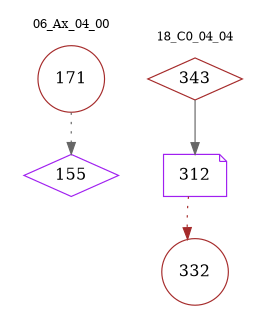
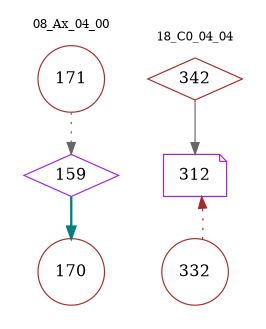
  digraph {
    node [color=brown shape=circle]
    edge [color=gray40 style=dotted]
    n1 [label=171]
-   n2 [color=purple label=155 shape=diamond]
-   n4 [label=343 shape=diamond]
+   n2 [color=purple label=159 shape=diamond]
+   n3 [label=170]
+   n4 [label=342 shape=diamond]
    n5 [color=purple label=312 shape=note]
    n6 [label=332]
    subgraph cluster_1 {
      color=white
      fontsize=10
-     label="06_Ax_04_00"
+     label="08_Ax_04_00"
      n1
      n2
+     n3
    }
    subgraph cluster_2 {
      color=white
      fontsize=10
      label="18_C0_04_04"
      n4
      n5
      n6
    }
    n1 -> n2
+   n2 -> n3 [color=teal style=bold]
    n4 -> n5 [style=solid]
-   n5 -> n6 [color=brown]
+   n6 -> n5 [color=brown]
  }
